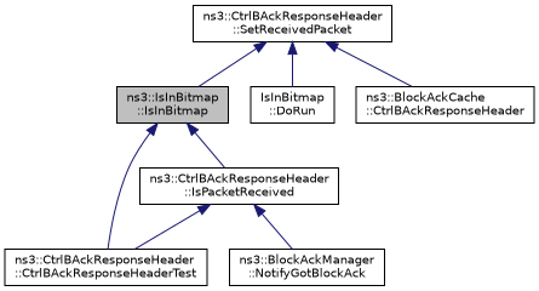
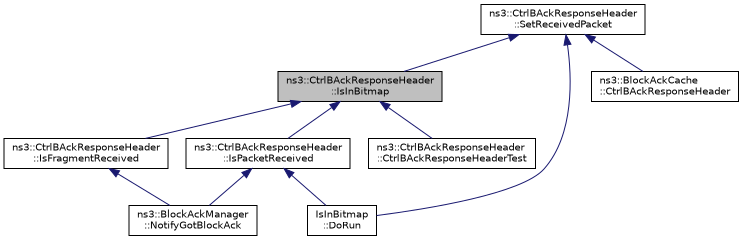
  digraph {
    rankdir=TB
    node [color=black fillcolor=white fontname=Helvetica fontsize=10 shape=record style=filled]
    edge [color=midnightblue dir=back fontname=Helvetica fontsize=10 labelfontname=Helvetica labelfontsize=10 style=solid]
-   n1 [fillcolor=grey75 fontcolor=black height=0.2 label="ns3::IsInBitmap\l::IsInBitmap" width=0.4]
+   n1 [fillcolor=grey75 fontcolor=black height=0.2 label="ns3::CtrlBAckResponseHeader\l::IsInBitmap" width=0.4]
+   n2 [height=0.2 label="ns3::CtrlBAckResponseHeader\l::IsFragmentReceived" width=0.4]
    n3 [height=0.2 label="ns3::CtrlBAckResponseHeader\l::IsPacketReceived" width=0.4]
    n4 [height=0.2 label="ns3::CtrlBAckResponseHeader\l::CtrlBAckResponseHeaderTest" width=0.4]
    n5 [height=0.2 label="ns3::BlockAckManager\l::NotifyGotBlockAck" width=0.4]
    n6 [height=0.2 label="IsInBitmap\l::DoRun" width=0.4]
    n7 [height=0.2 label="ns3::CtrlBAckResponseHeader\l::SetReceivedPacket" width=0.4]
    n8 [height=0.2 label="ns3::BlockAckCache\l::CtrlBAckResponseHeader" width=0.4]
+   n1 -> n2
    n1 -> n3
    n1 -> n4
+   n2 -> n5
    n3 -> n5
-   n3 -> n4
+   n3 -> n6
    n7 -> n1
    n7 -> n6
    n7 -> n8
  }
